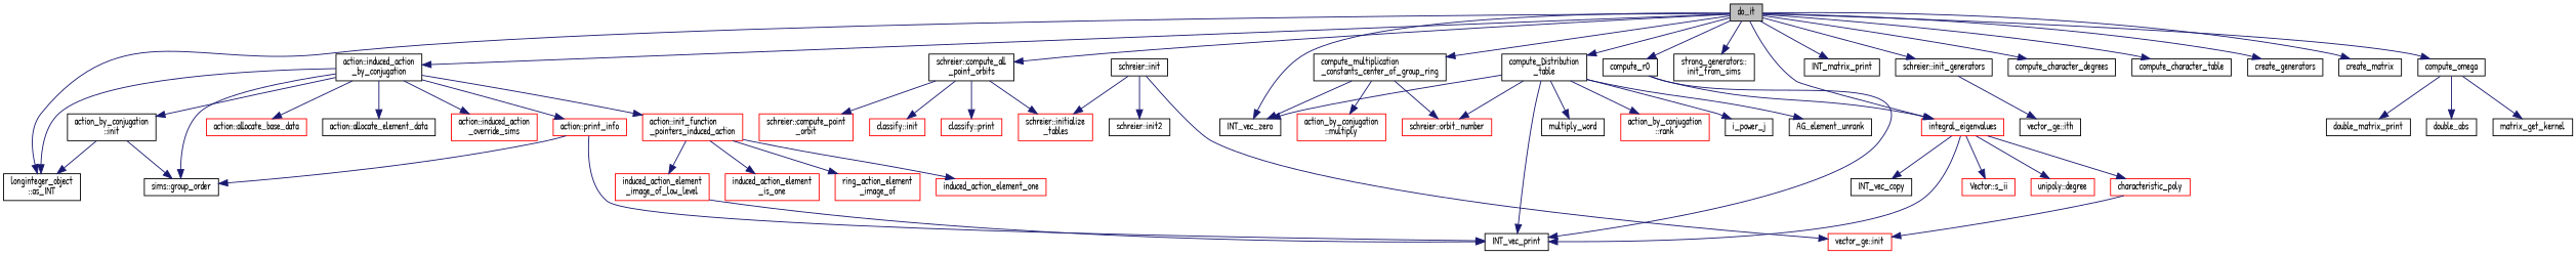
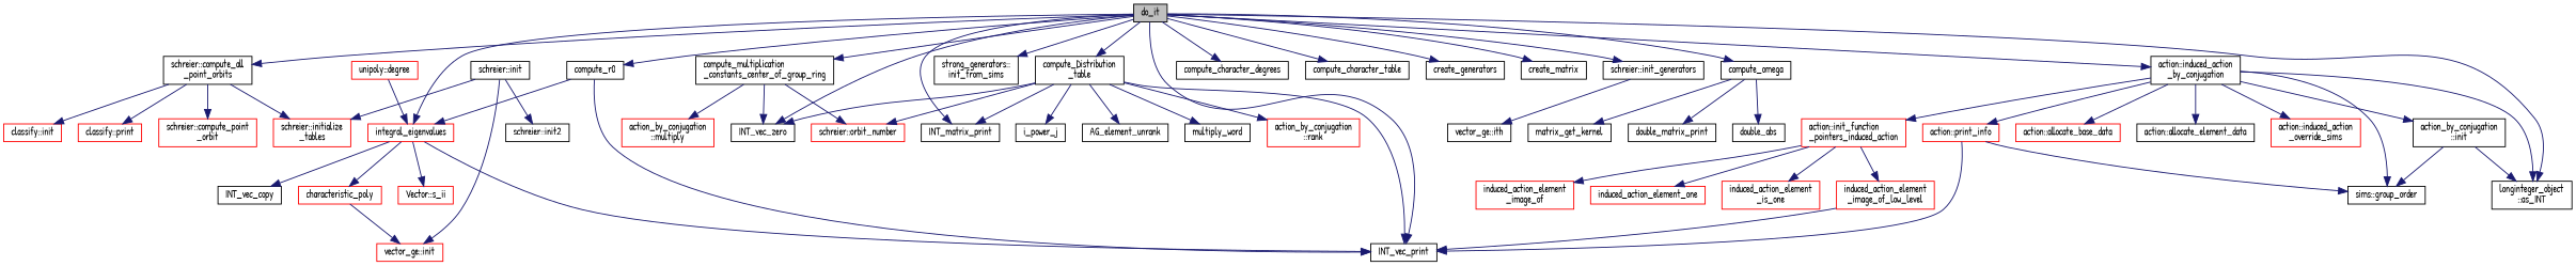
  digraph {
    fontname="Patrick Hand"
    rankdir=TB
    node [color=black fillcolor=white fontname="Patrick Hand" fontsize=10 shape=record style=filled]
    edge [color=midnightblue fontname="Patrick Hand" fontsize=10 labelfontname=Helvetica labelfontsize=10 style=solid]
    n1 [fillcolor=grey75 fontcolor=black height=0.2 label=do_it width=0.4]
    n2 [height=0.2 label="longinteger_object\l::as_INT" width=0.4]
    n3 [height=0.2 label="action::induced_action\l_by_conjugation" width=0.4]
    n4 [height=0.2 label=INT_vec_print width=0.4]
    n5 [height=0.2 label="strong_generators::\linit_from_sims" width=0.4]
    n6 [height=0.2 label="schreier::init_generators" width=0.4]
    n7 [height=0.2 label="schreier::compute_all\l_point_orbits" width=0.4]
    n8 [height=0.2 label="compute_multiplication\l_constants_center_of_group_ring" width=0.4]
    n9 [height=0.2 label=INT_vec_zero width=0.4]
    n10 [height=0.2 label=INT_matrix_print width=0.4]
    n11 [height=0.2 label=compute_r0 width=0.4]
    n12 [color=red height=0.2 label=integral_eigenvalues width=0.4]
    n13 [height=0.2 label=compute_omega width=0.4]
    n14 [height=0.2 label=compute_character_degrees width=0.4]
    n15 [height=0.2 label=compute_character_table width=0.4]
    n16 [height=0.2 label=create_generators width=0.4]
    n17 [height=0.2 label="compute_Distribution\l_table" width=0.4]
    n18 [height=0.2 label=create_matrix width=0.4]
    n19 [height=0.2 label="sims::group_order" width=0.4]
    n20 [height=0.2 label="action_by_conjugation\l::init" width=0.4]
    n21 [color=red height=0.2 label="action::init_function\l_pointers_induced_action" width=0.4]
    n22 [color=red height=0.2 label="action::allocate_base_data" width=0.4]
    n23 [height=0.2 label="action::allocate_element_data" width=0.4]
    n24 [color=red height=0.2 label="action::induced_action\l_override_sims" width=0.4]
    n25 [color=red height=0.2 label="action::print_info" width=0.4]
    n26 [height=0.2 label="schreier::init" width=0.4]
    n27 [color=red height=0.2 label="vector_ge::init" width=0.4]
    n28 [color=red height=0.2 label="schreier::initialize\l_tables" width=0.4]
    n29 [height=0.2 label="schreier::init2" width=0.4]
    n30 [height=0.2 label="vector_ge::ith" width=0.4]
    n31 [color=red height=0.2 label="schreier::compute_point\l_orbit" width=0.4]
    n32 [color=red height=0.2 label="classify::init" width=0.4]
    n33 [color=red height=0.2 label="classify::print" width=0.4]
    n34 [color=red height=0.2 label="action_by_conjugation\l::multiply" width=0.4]
    n35 [color=red height=0.2 label="schreier::orbit_number" width=0.4]
    n36 [color=red height=0.2 label=characteristic_poly width=0.4]
    n37 [color=red height=0.2 label="Vector::s_ii" width=0.4]
    n38 [color=red height=0.2 label="unipoly::degree" width=0.4]
    n39 [height=0.2 label=INT_vec_copy width=0.4]
    n40 [height=0.2 label=matrix_get_kernel width=0.4]
    n41 [height=0.2 label=double_matrix_print width=0.4]
    n42 [height=0.2 label=double_abs width=0.4]
    n43 [height=0.2 label=i_power_j width=0.4]
    n44 [height=0.2 label=AG_element_unrank width=0.4]
    n45 [height=0.2 label=multiply_word width=0.4]
    n46 [color=red height=0.2 label="action_by_conjugation\l::rank" width=0.4]
-   n47 [color=red height=0.2 label="ring_action_element\l_image_of" width=0.4]
+   n47 [color=red height=0.2 label="induced_action_element\l_image_of" width=0.4]
    n48 [color=red height=0.2 label="induced_action_element\l_image_of_low_level" width=0.4]
    n49 [color=red height=0.2 label=induced_action_element_one width=0.4]
    n50 [color=red height=0.2 label="induced_action_element\l_is_one" width=0.4]
    n1 -> n2
    n1 -> n3
+   n1 -> n4
    n1 -> n5
    n1 -> n6
    n1 -> n7
    n1 -> n8
    n1 -> n9
    n1 -> n10
    n1 -> n11
    n1 -> n12
    n1 -> n13
    n1 -> n14
    n1 -> n15
    n1 -> n16
    n1 -> n17
    n1 -> n18
    n3 -> n2
    n3 -> n19
    n3 -> n20
    n3 -> n21
    n3 -> n22
    n3 -> n23
    n3 -> n24
    n3 -> n25
    n6 -> n30
    n7 -> n28
    n7 -> n31
    n7 -> n32
    n7 -> n33
    n8 -> n9
    n8 -> n34
    n8 -> n35
    n11 -> n4
    n11 -> n12
    n12 -> n4
    n12 -> n36
    n12 -> n37
-   n12 -> n38
+   n38 -> n12
    n12 -> n39
    n13 -> n40
    n13 -> n41
    n13 -> n42
    n17 -> n4
    n17 -> n9
+   n17 -> n10
    n17 -> n35
    n17 -> n43
    n17 -> n44
    n17 -> n45
    n17 -> n46
    n20 -> n2
    n20 -> n19
    n21 -> n47
    n21 -> n48
    n21 -> n49
    n21 -> n50
    n25 -> n4
    n25 -> n19
    n26 -> n27
    n26 -> n28
    n26 -> n29
    n36 -> n27
    n48 -> n4
  }
